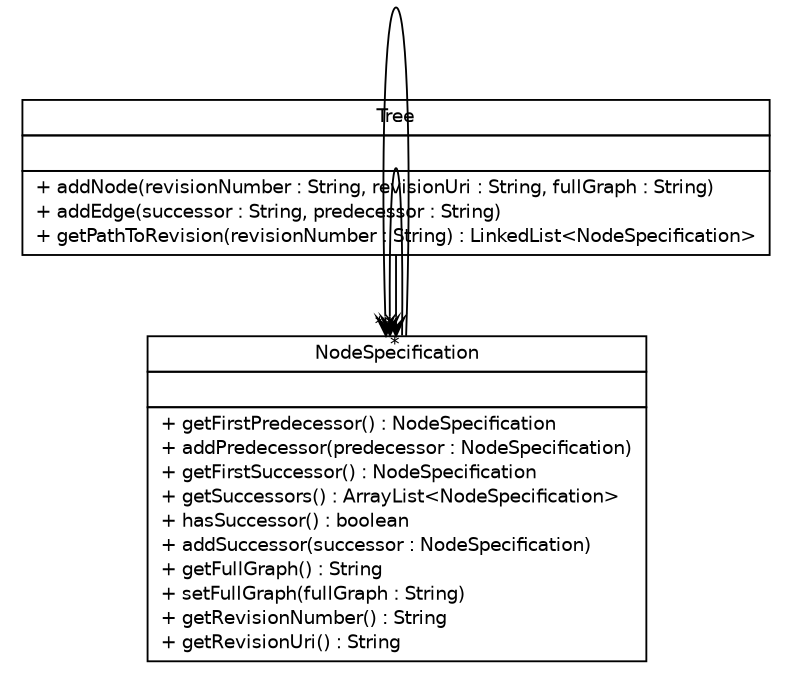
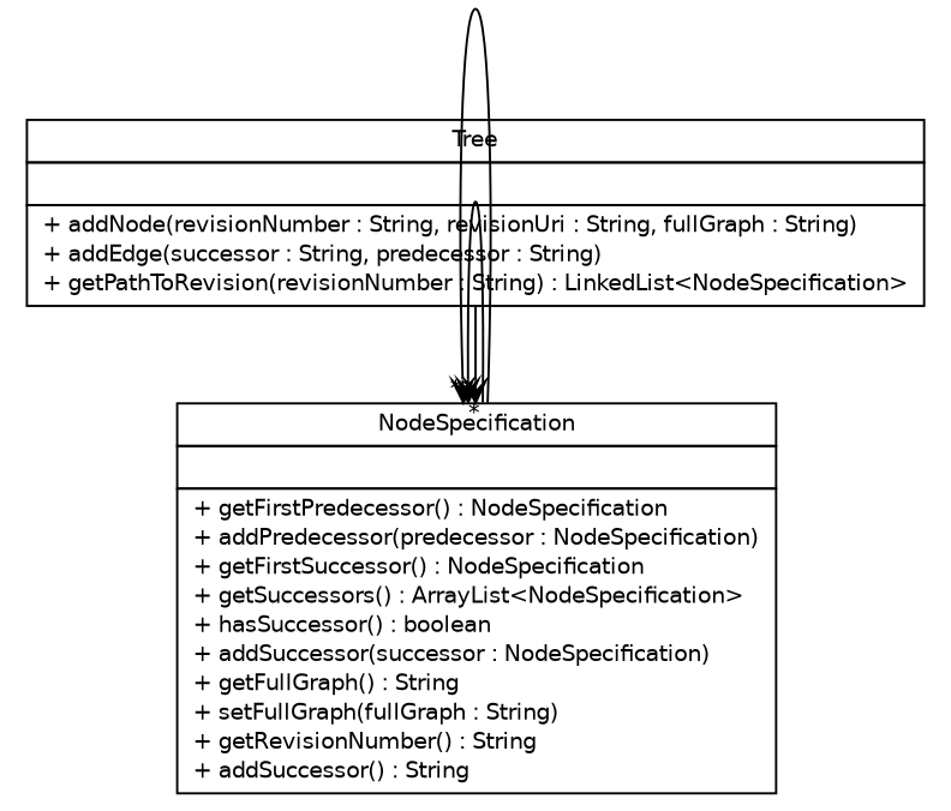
  digraph {
    nodesep=0.25
    ranksep=0.5
    node [fontcolor=black fontname=Helvetica fontsize=10.0 shape=plaintext]
    edge [arrowhead=open color=black fontcolor=black fontname=Helvetica fontsize=10.0 headlabel="*" headport=p labelfontname=Helvetica labelfontsize=10 tailport=p]
    n1 [label=<<table title="de.tud.plt.r43ples.revisionTree.Tree" border="0" cellborder="1" cellspacing="0" cellpadding="2" port="p" href="./Tree.html"> 		<tr><td><table border="0" cellspacing="0" cellpadding="1"> <tr><td align="center" balign="center"> Tree </td></tr> 		</table></td></tr> 		<tr><td><table border="0" cellspacing="0" cellpadding="1"> <tr><td align="left" balign="left">  </td></tr> 		</table></td></tr> 		<tr><td><table border="0" cellspacing="0" cellpadding="1"> <tr><td align="left" balign="left"> + addNode(revisionNumber : String, revisionUri : String, fullGraph : String) </td></tr> <tr><td align="left" balign="left"> + addEdge(successor : String, predecessor : String) </td></tr> <tr><td align="left" balign="left"> + getPathToRevision(revisionNumber : String) : LinkedList&lt;NodeSpecification&gt; </td></tr> 		</table></td></tr> 		</table>>]
-   n2 [label=<<table title="de.tud.plt.r43ples.revisionTree.NodeSpecification" border="0" cellborder="1" cellspacing="0" cellpadding="2" port="p" href="./NodeSpecification.html"> 		<tr><td><table border="0" cellspacing="0" cellpadding="1"> <tr><td align="center" balign="center"> NodeSpecification </td></tr> 		</table></td></tr> 		<tr><td><table border="0" cellspacing="0" cellpadding="1"> <tr><td align="left" balign="left">  </td></tr> 		</table></td></tr> 		<tr><td><table border="0" cellspacing="0" cellpadding="1"> <tr><td align="left" balign="left"> + getFirstPredecessor() : NodeSpecification </td></tr> <tr><td align="left" balign="left"> + addPredecessor(predecessor : NodeSpecification) </td></tr> <tr><td align="left" balign="left"> + getFirstSuccessor() : NodeSpecification </td></tr> <tr><td align="left" balign="left"> + getSuccessors() : ArrayList&lt;NodeSpecification&gt; </td></tr> <tr><td align="left" balign="left"> + hasSuccessor() : boolean </td></tr> <tr><td align="left" balign="left"> + addSuccessor(successor : NodeSpecification) </td></tr> <tr><td align="left" balign="left"> + getFullGraph() : String </td></tr> <tr><td align="left" balign="left"> + setFullGraph(fullGraph : String) </td></tr> <tr><td align="left" balign="left"> + getRevisionNumber() : String </td></tr> <tr><td align="left" balign="left"> + getRevisionUri() : String </td></tr> 		</table></td></tr> 		</table>>]
+   n2 [label=<<table title="de.tud.plt.r43ples.revisionTree.NodeSpecification" border="0" cellborder="1" cellspacing="0" cellpadding="2" port="p" href="./NodeSpecification.html"> 		<tr><td><table border="0" cellspacing="0" cellpadding="1"> <tr><td align="center" balign="center"> NodeSpecification </td></tr> 		</table></td></tr> 		<tr><td><table border="0" cellspacing="0" cellpadding="1"> <tr><td align="left" balign="left">  </td></tr> 		</table></td></tr> 		<tr><td><table border="0" cellspacing="0" cellpadding="1"> <tr><td align="left" balign="left"> + getFirstPredecessor() : NodeSpecification </td></tr> <tr><td align="left" balign="left"> + addPredecessor(predecessor : NodeSpecification) </td></tr> <tr><td align="left" balign="left"> + getFirstSuccessor() : NodeSpecification </td></tr> <tr><td align="left" balign="left"> + getSuccessors() : ArrayList&lt;NodeSpecification&gt; </td></tr> <tr><td align="left" balign="left"> + hasSuccessor() : boolean </td></tr> <tr><td align="left" balign="left"> + addSuccessor(successor : NodeSpecification) </td></tr> <tr><td align="left" balign="left"> + getFullGraph() : String </td></tr> <tr><td align="left" balign="left"> + setFullGraph(fullGraph : String) </td></tr> <tr><td align="left" balign="left"> + getRevisionNumber() : String </td></tr> <tr><td align="left" balign="left"> + addSuccessor() : String </td></tr> 		</table></td></tr> 		</table>>]
    n1 -> n2
    n2 -> n2
    n2 -> n2
  }
